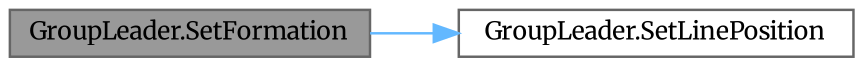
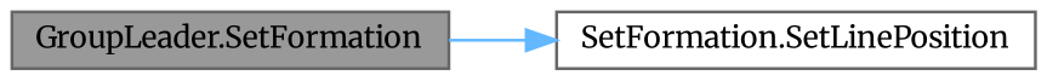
  digraph {
    rankdir=LR
    fontname=Merriweather
    node [fontname=Merriweather fontsize=10 shape=box style=filled]
    n1 [color=gray40 fillcolor=grey60 fontcolor=black height=0.2 label="GroupLeader.SetFormation" width=0.4]
-   n2 [color=grey40 fillcolor=white height=0.2 label="GroupLeader.SetLinePosition" width=0.4]
+   n2 [color=grey40 fillcolor=white height=0.2 label="SetFormation.SetLinePosition" width=0.4]
    n1 -> n2 [color=steelblue1 fontname=Merriweather fontsize=10 labelfontname=Helvetica labelfontsize=10 style=solid]
  }
